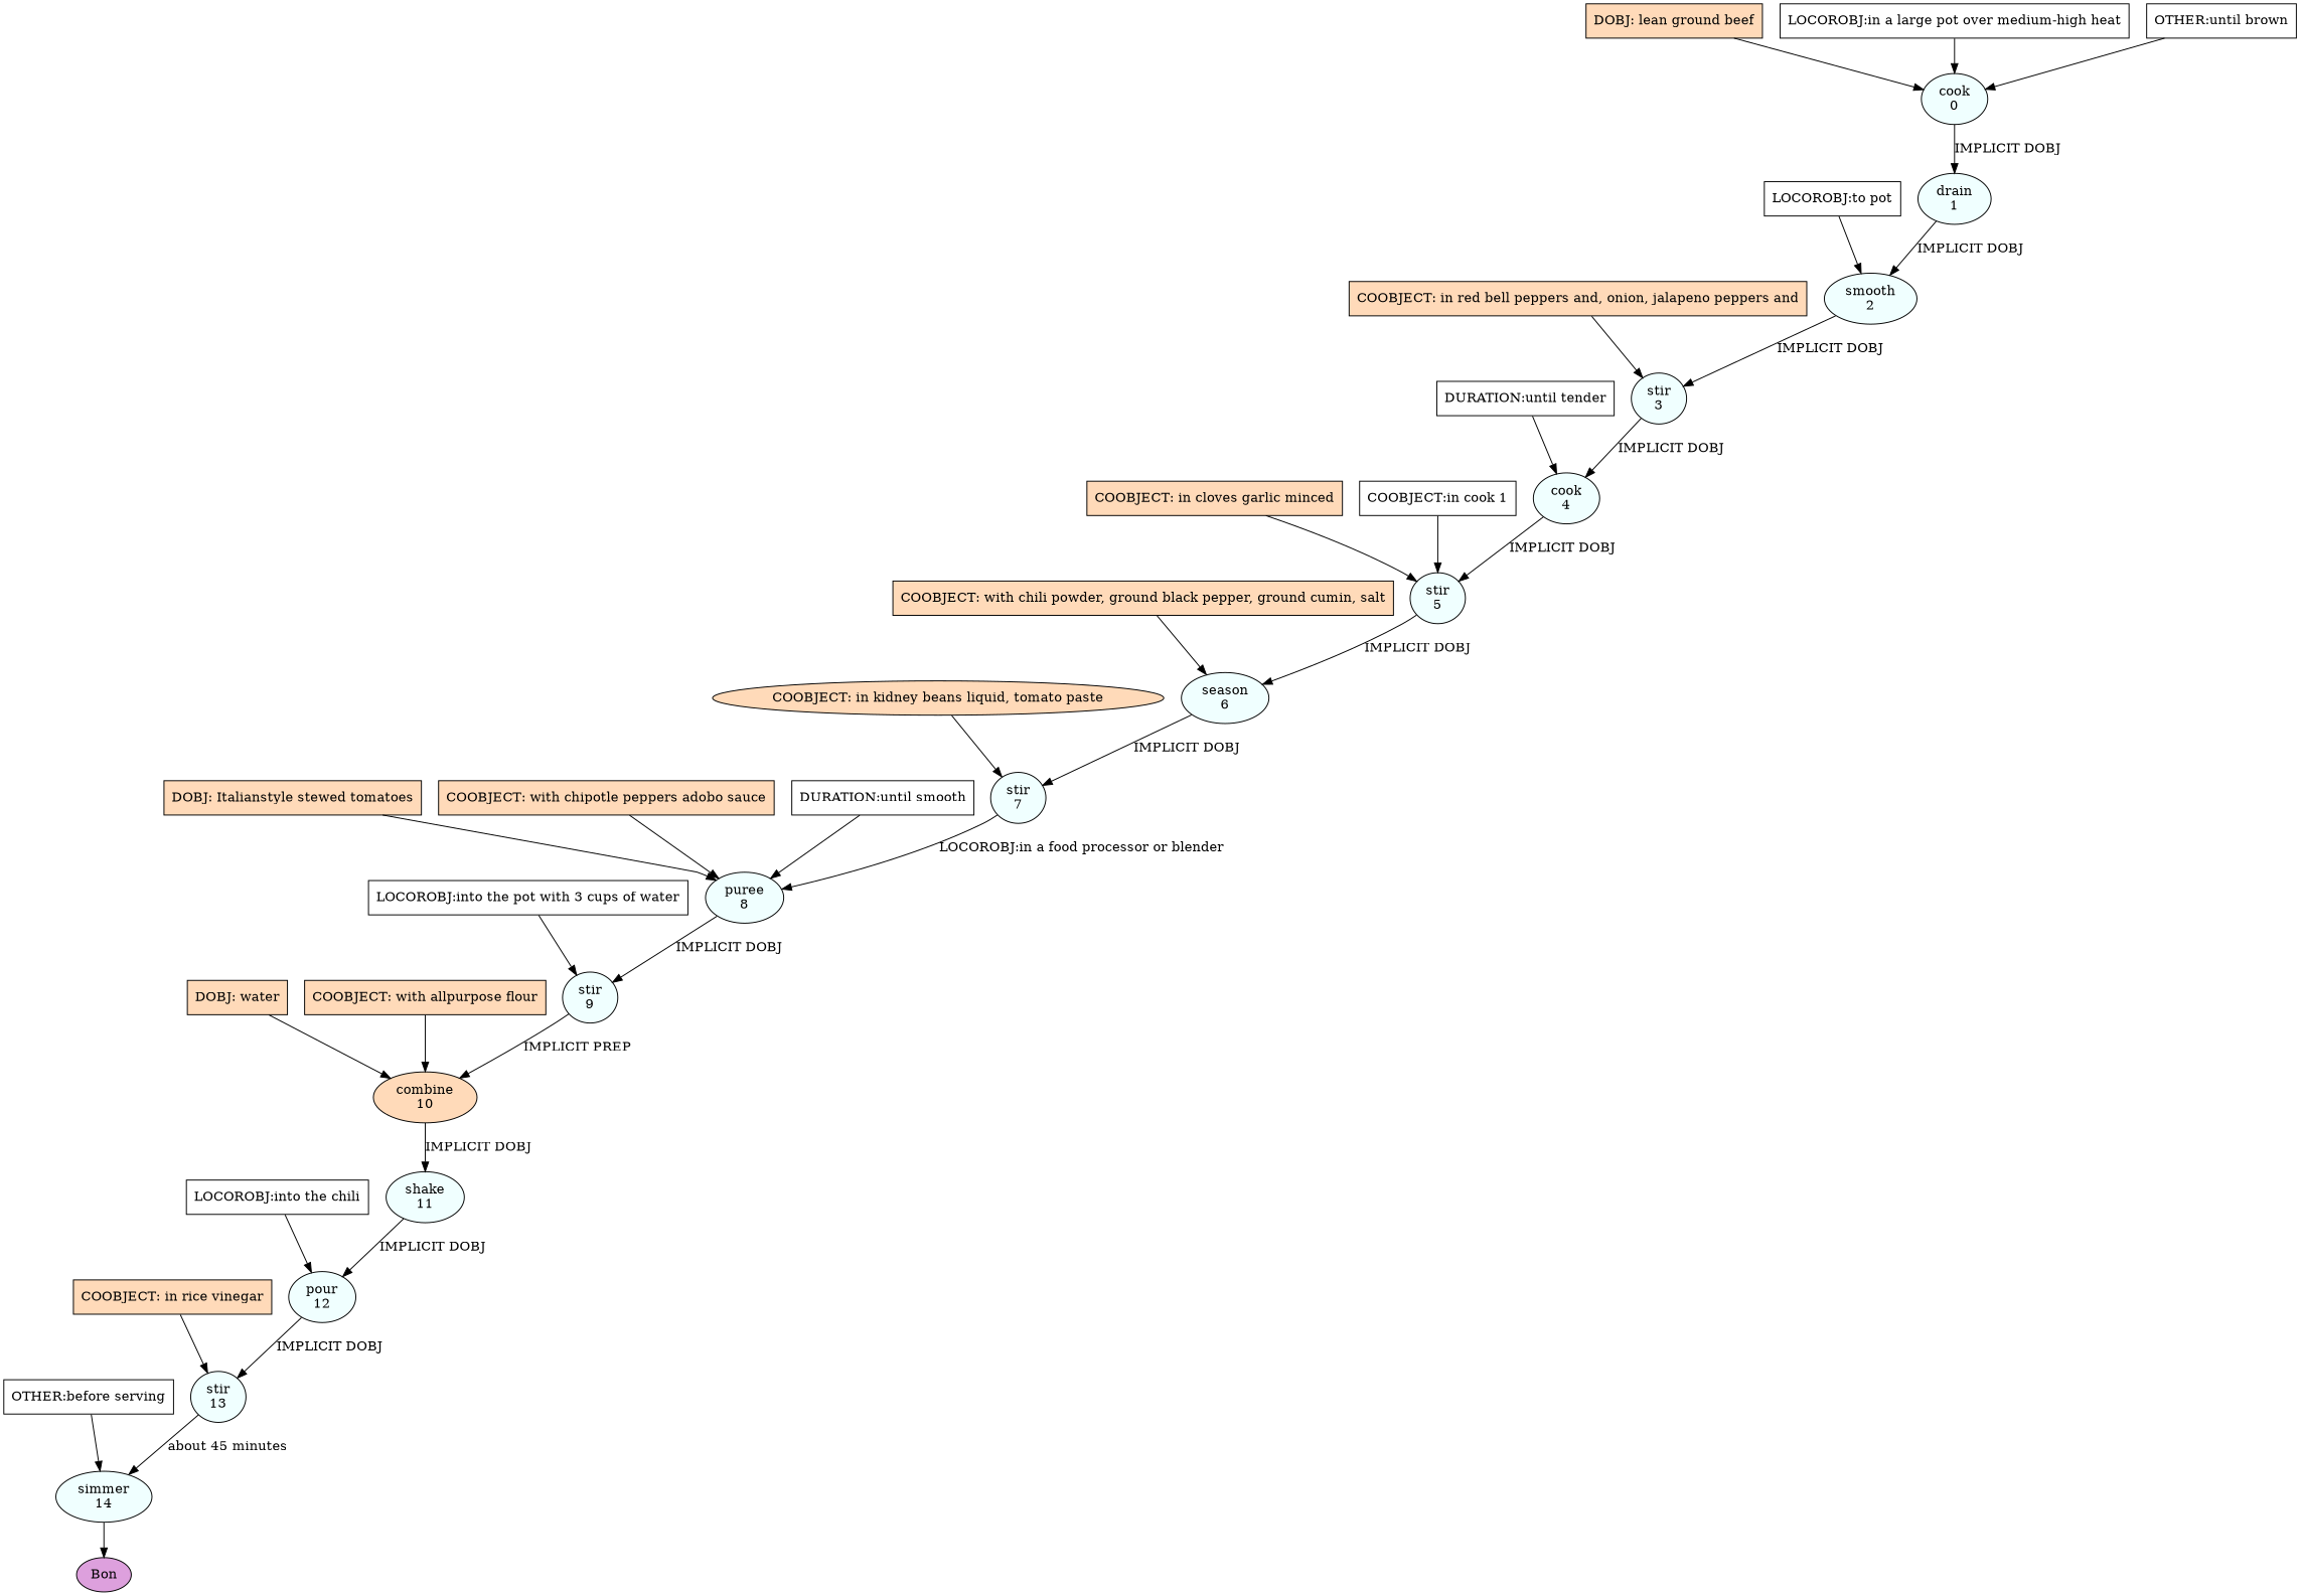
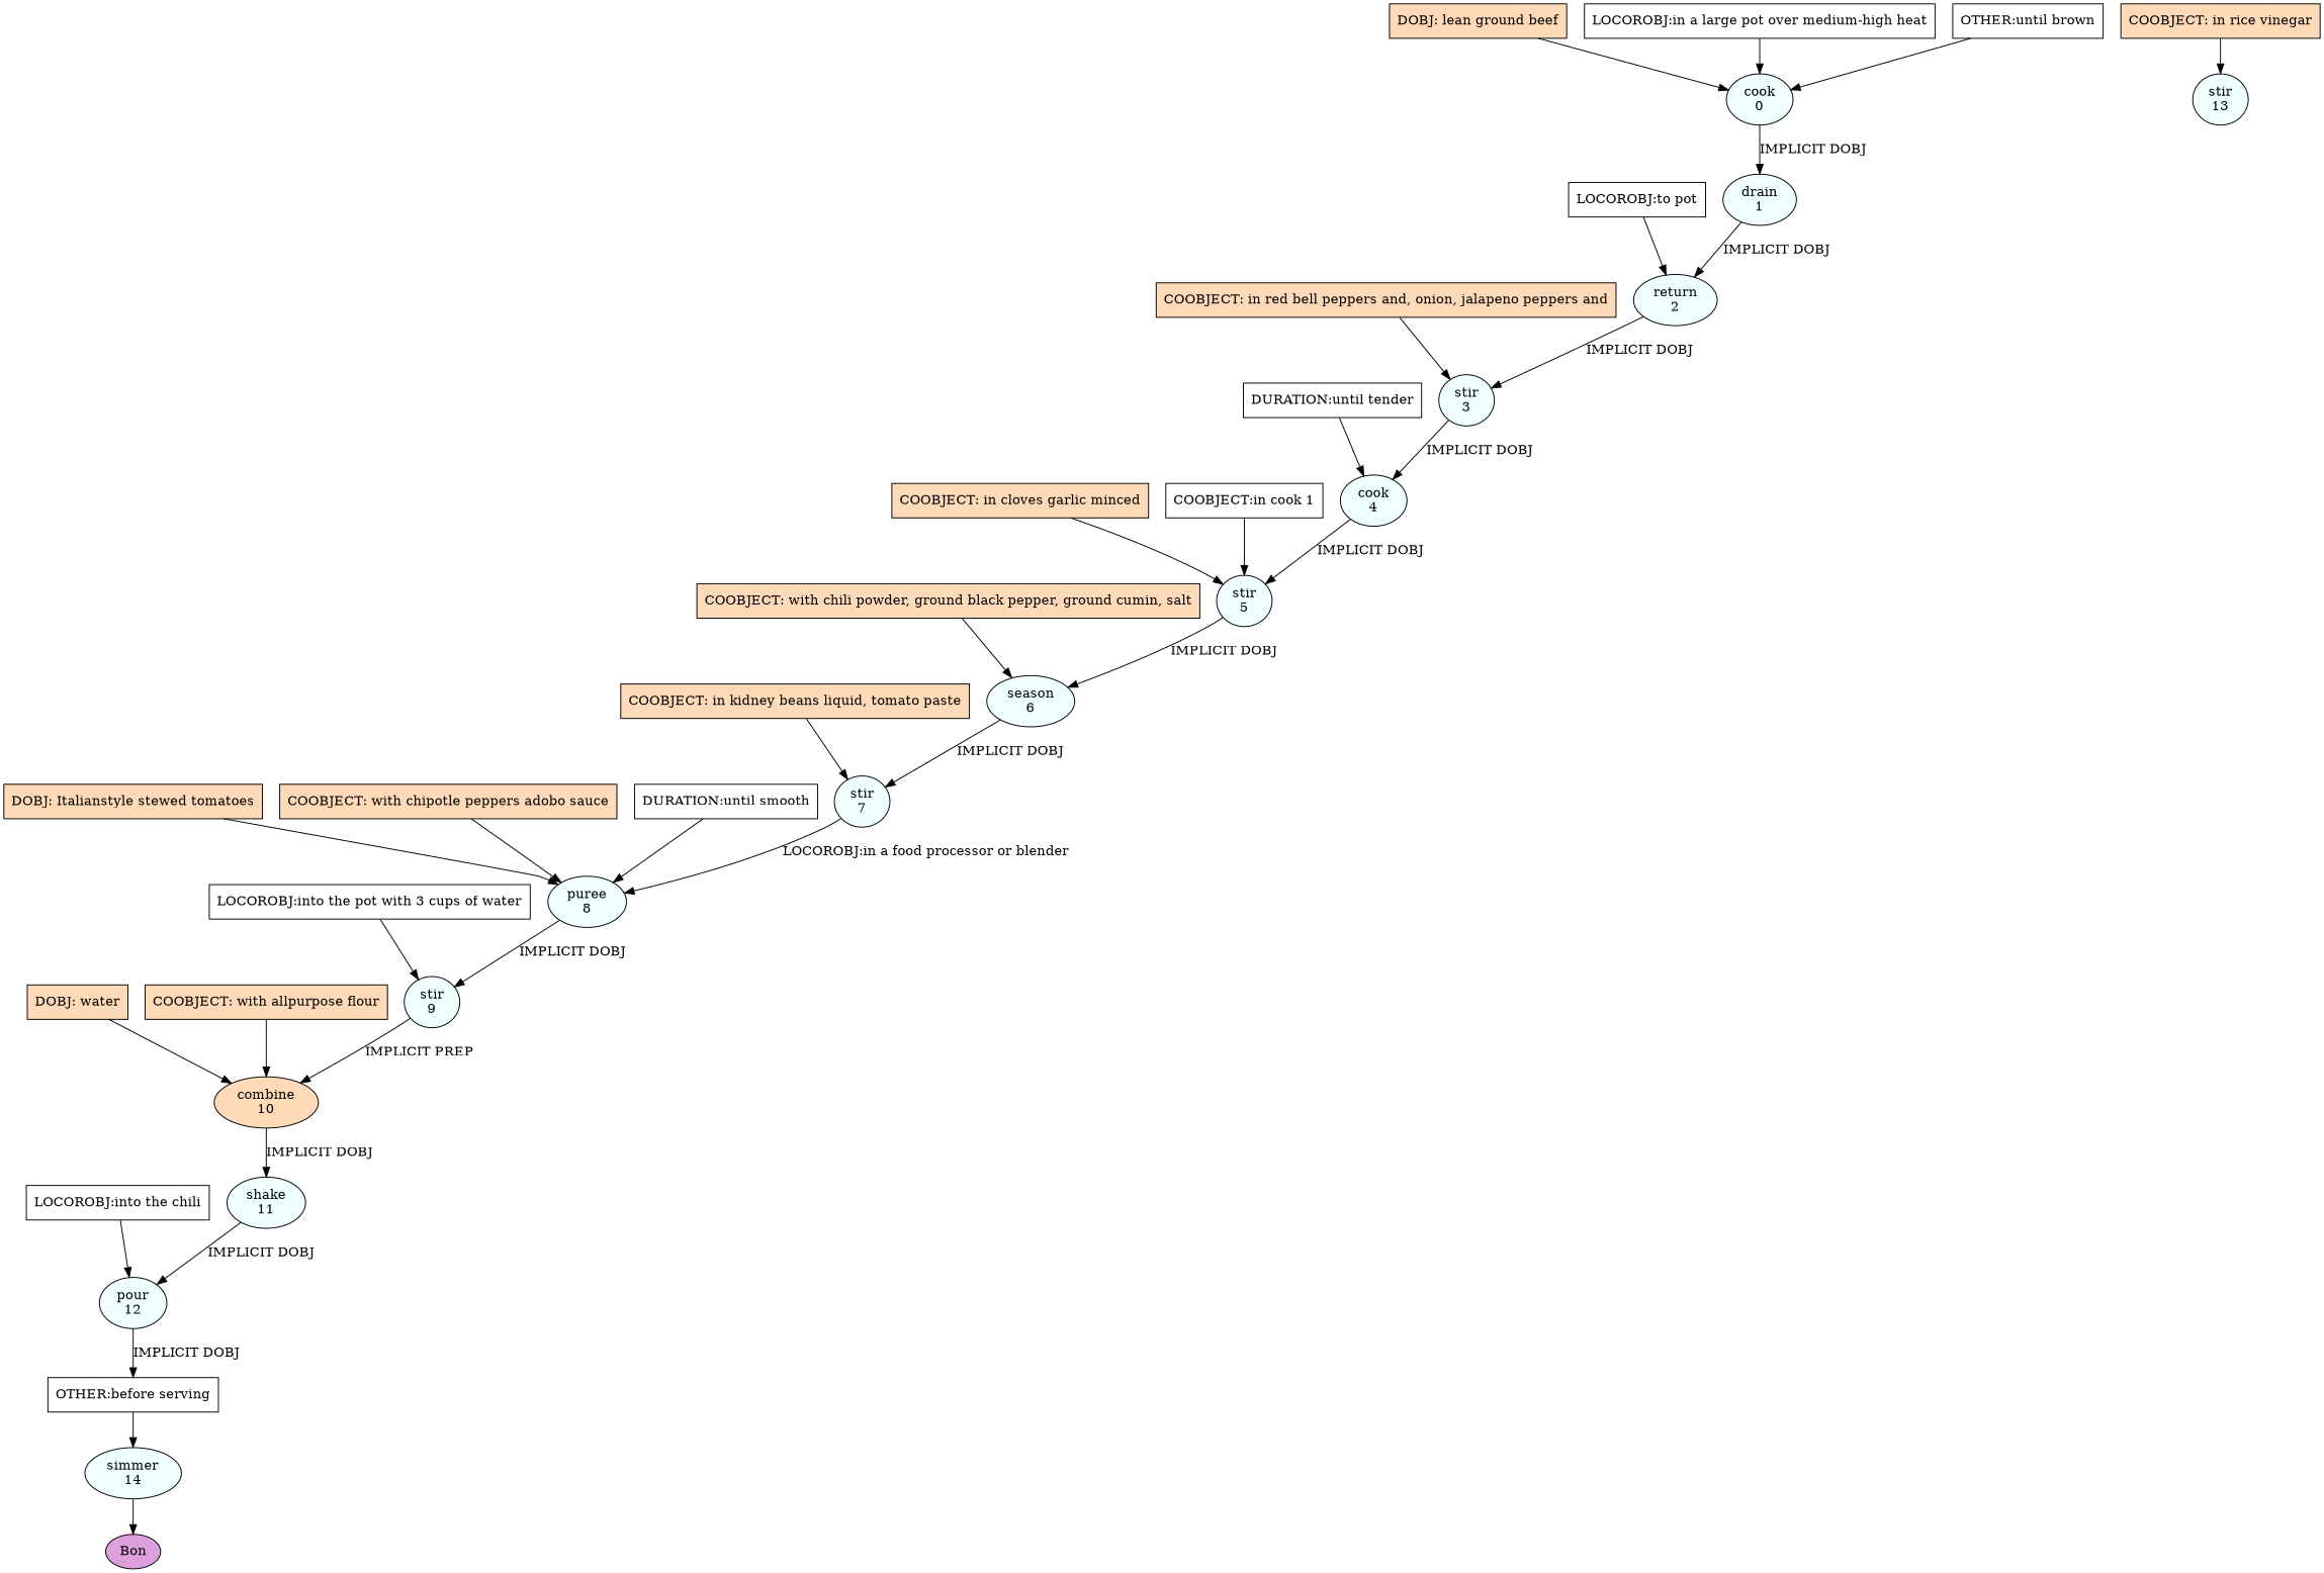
  digraph {
    node [fillcolor=azure shape=box style=filled]
    n1 [label="cook\n0" shape=oval]
    n2 [label="drain\n1" shape=oval]
-   n3 [label="smooth\n2" shape=oval]
+   n3 [label="return\n2" shape=oval]
    n4 [label="stir\n3" shape=oval]
    n5 [label="cook\n4" shape=oval]
    n6 [label="stir\n5" shape=oval]
    n7 [label="season\n6" shape=oval]
    n8 [label="stir\n7" shape=oval]
    n9 [label="puree\n8" shape=oval]
    n10 [label="stir\n9" shape=oval]
    n11 [fillcolor=peachpuff label="combine\n10" shape=oval]
    n12 [label="shake\n11" shape=oval]
    n13 [label="pour\n12" shape=oval]
    n14 [label="stir\n13" shape=oval]
    n15 [label="simmer\n14" shape=oval]
    n16 [fillcolor=plum label=Bon shape=oval]
    n17 [fillcolor=peachpuff label="DOBJ: lean ground beef"]
    n18 [fillcolor=white label="LOCOROBJ:in a large pot over medium-high heat"]
    n19 [fillcolor=white label="OTHER:until brown"]
    n20 [fillcolor=white label="LOCOROBJ:to pot"]
    n21 [fillcolor=peachpuff label="COOBJECT: in red bell peppers and, onion, jalapeno peppers and"]
    n22 [fillcolor=white label="DURATION:until tender"]
    n23 [fillcolor=peachpuff label="COOBJECT: in cloves garlic minced"]
    n24 [fillcolor=white label="COOBJECT:in cook 1"]
    n25 [fillcolor=peachpuff label="COOBJECT: with chili powder, ground black pepper, ground cumin, salt"]
-   n26 [fillcolor=peachpuff label="COOBJECT: in kidney beans liquid, tomato paste" shape=ellipse]
+   n26 [fillcolor=peachpuff label="COOBJECT: in kidney beans liquid, tomato paste"]
    n27 [fillcolor=peachpuff label="DOBJ: Italianstyle stewed tomatoes"]
    n28 [fillcolor=peachpuff label="COOBJECT: with chipotle peppers adobo sauce"]
    n29 [fillcolor=white label="DURATION:until smooth"]
    n30 [fillcolor=white label="LOCOROBJ:into the pot with 3 cups of water"]
    n31 [fillcolor=peachpuff label="DOBJ: water"]
    n32 [fillcolor=peachpuff label="COOBJECT: with allpurpose flour"]
    n33 [fillcolor=white label="LOCOROBJ:into the chili"]
    n34 [fillcolor=peachpuff label="COOBJECT: in rice vinegar"]
    n35 [fillcolor=white label="OTHER:before serving"]
    n1 -> n2 [label="IMPLICIT DOBJ"]
    n2 -> n3 [label="IMPLICIT DOBJ"]
    n3 -> n4 [label="IMPLICIT DOBJ"]
    n4 -> n5 [label="IMPLICIT DOBJ"]
    n5 -> n6 [label="IMPLICIT DOBJ"]
    n6 -> n7 [label="IMPLICIT DOBJ"]
    n7 -> n8 [label="IMPLICIT DOBJ"]
    n8 -> n9 [label="LOCOROBJ:in a food processor or blender"]
    n9 -> n10 [label="IMPLICIT DOBJ"]
    n10 -> n11 [label="IMPLICIT PREP"]
    n11 -> n12 [label="IMPLICIT DOBJ"]
    n12 -> n13 [label="IMPLICIT DOBJ"]
-   n13 -> n14 [label="IMPLICIT DOBJ"]
-   n14 -> n15 [label="about 45 minutes"]
+   n13 -> n35 [label="IMPLICIT DOBJ"]
    n15 -> n16
    n17 -> n1
    n18 -> n1
    n19 -> n1
    n20 -> n3
    n21 -> n4
    n22 -> n5
    n23 -> n6
    n24 -> n6
    n25 -> n7
    n26 -> n8
    n27 -> n9
    n28 -> n9
    n29 -> n9
    n30 -> n10
    n31 -> n11
    n32 -> n11
    n33 -> n13
    n34 -> n14
    n35 -> n15
  }
